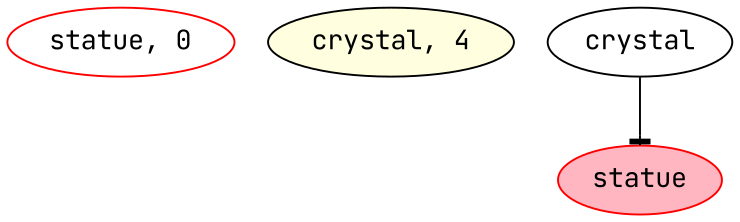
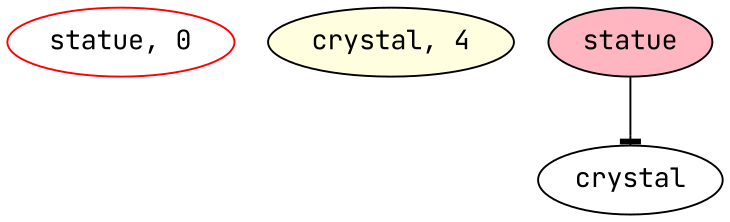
  digraph {
    fontname="JetBrains Mono"
    node [style=filled fillcolor=white color=red fontname="JetBrains Mono"]
    n1 [label="statue, 0"]
    n2 [label="crystal, 4" fillcolor=lightyellow color=black]
-   statue [fillcolor=lightpink]
+   statue [fillcolor=lightpink color=black]
    crystal [color=black]
-   crystal -> statue [arrowhead=tee fontname="JetBrains Mono"]
+   statue -> crystal [arrowhead=tee fontname="JetBrains Mono"]
  }
